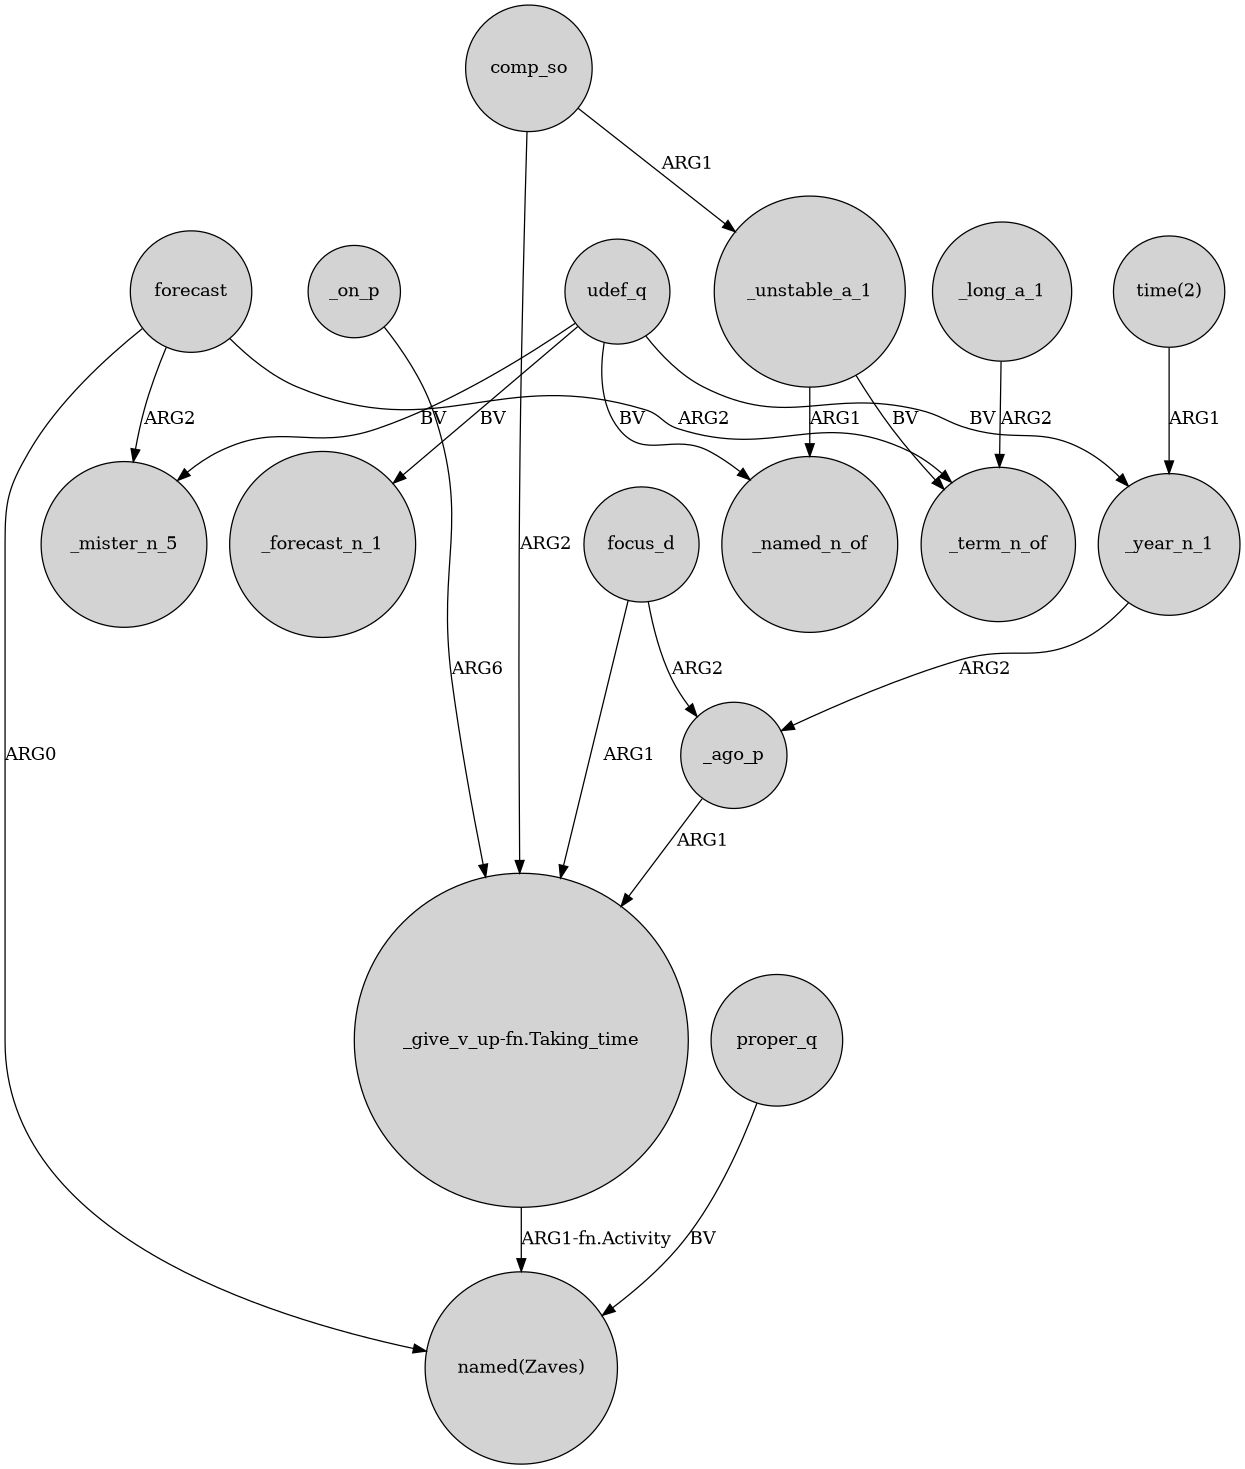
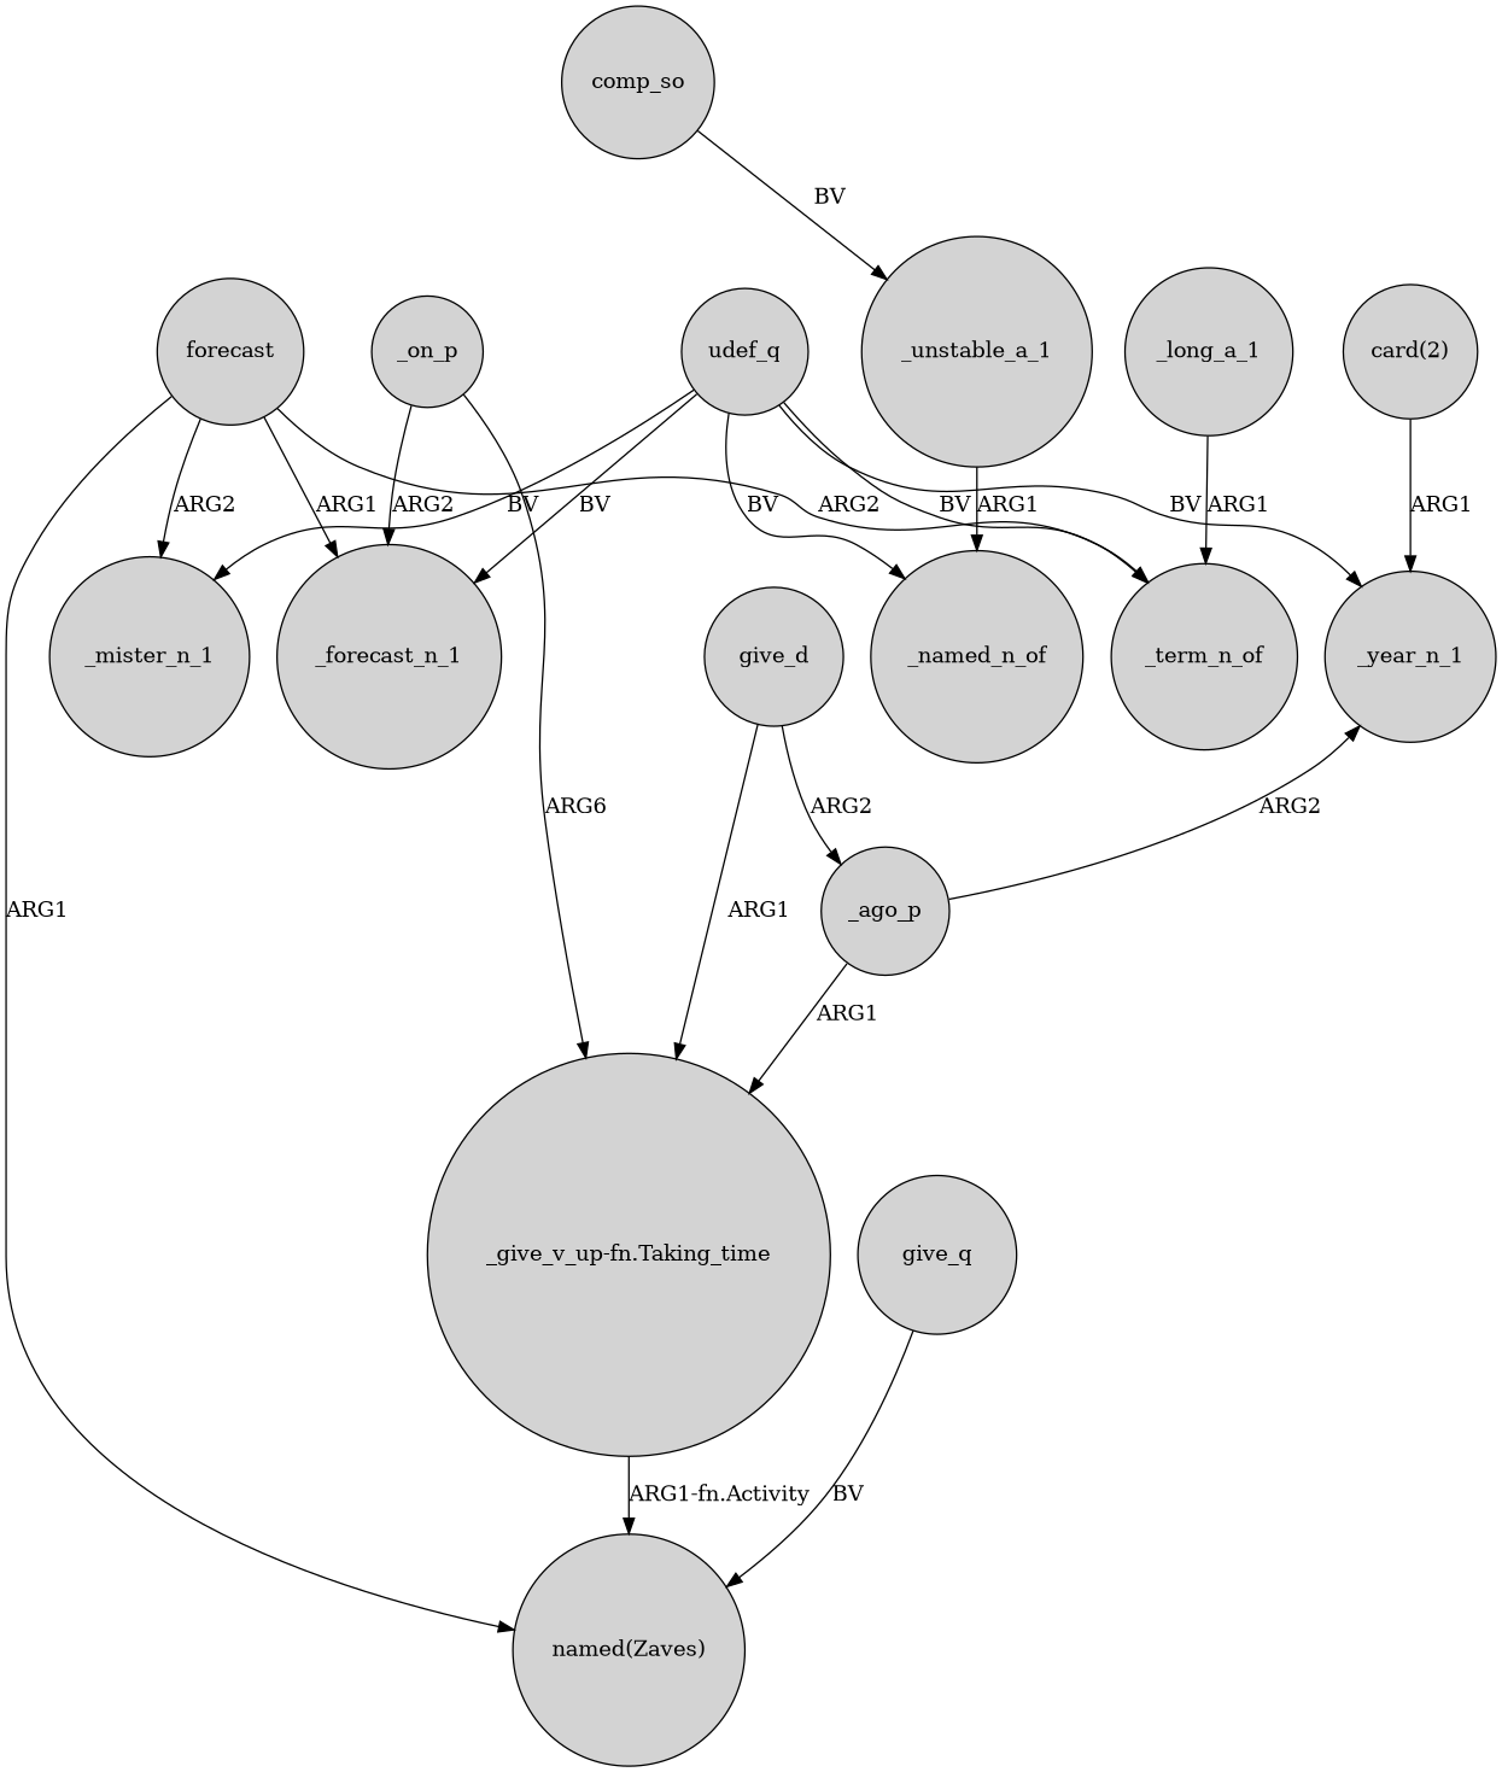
  digraph {
    node [shape=circle style=filled]
    udef_q
    _term_n_of
-   _mister_n_1 [label=_mister_n_5]
+   _mister_n_1
    n4 [label=_named_n_of]
    _forecast_n_1
    _year_n_1
    n7 [label=forecast]
    "named(Zaves)"
    _unstable_a_1
-   focus_d
+   focus_d [label=give_d]
    _ago_p
    "_give_v_up-fn.Taking_time"
    _long_a_1
    comp_so
    _on_p
-   "card(2)" [label="time(2)"]
-   proper_q
-   _unstable_a_1 -> _term_n_of [label=BV]
+   "card(2)"
+   proper_q [label=give_q]
+   udef_q -> _term_n_of [label=BV]
    udef_q -> _mister_n_1 [label=BV]
    udef_q -> n4 [label=BV]
    udef_q -> _forecast_n_1 [label=BV]
    udef_q -> _year_n_1 [label=BV]
    n7 -> _term_n_of [label=ARG2]
    n7 -> _mister_n_1 [label=ARG2]
-   n7 -> "named(Zaves)" [label=ARG0]
+   n7 -> _forecast_n_1 [label=ARG1]
+   n7 -> "named(Zaves)" [label=ARG1]
    _unstable_a_1 -> n4 [label=ARG1]
    focus_d -> _ago_p [label=ARG2]
    focus_d -> "_give_v_up-fn.Taking_time" [label=ARG1]
-   _year_n_1 -> _ago_p [label=ARG2]
+   _ago_p -> _year_n_1 [label=ARG2]
    _ago_p -> "_give_v_up-fn.Taking_time" [label=ARG1]
    "_give_v_up-fn.Taking_time" -> "named(Zaves)" [label="ARG1-fn.Activity"]
-   _long_a_1 -> _term_n_of [label=ARG2]
-   comp_so -> _unstable_a_1 [label=ARG1]
-   comp_so -> "_give_v_up-fn.Taking_time" [label=ARG2]
+   _long_a_1 -> _term_n_of [label=ARG1]
+   comp_so -> _unstable_a_1 [label=BV]
+   _on_p -> _forecast_n_1 [label=ARG2]
    _on_p -> "_give_v_up-fn.Taking_time" [label=ARG6]
    "card(2)" -> _year_n_1 [label=ARG1]
    proper_q -> "named(Zaves)" [label=BV]
  }
